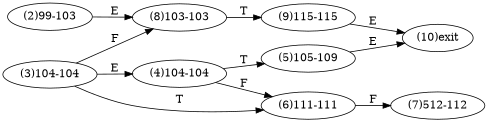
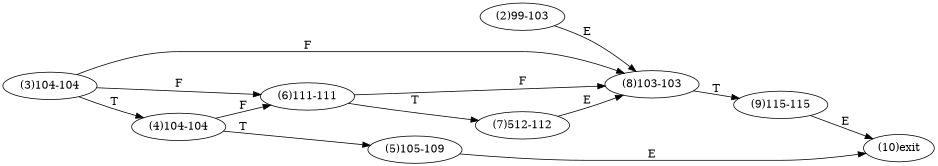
  digraph {
    rankdir=LR
    n1 [label="(2)99-103"]
    n2 [label="(8)103-103"]
    n3 [label="(9)115-115"]
    n4 [label="(3)104-104"]
    n5 [label="(4)104-104"]
    n6 [label="(6)111-111"]
    n7 [label="(5)105-109"]
    n8 [label="(7)512-112"]
    n9 [label="(10)exit"]
    n1 -> n2 [label=E]
    n2 -> n3 [label=T]
    n3 -> n9 [label=E]
    n4 -> n2 [label=F]
-   n4 -> n5 [label=E]
-   n4 -> n6 [label=T]
+   n4 -> n5 [label=T]
+   n4 -> n6 [label=F]
    n5 -> n6 [label=F]
    n5 -> n7 [label=T]
-   n6 -> n8 [label=F]
+   n6 -> n2 [label=F]
+   n6 -> n8 [label=T]
    n7 -> n9 [label=E]
+   n8 -> n2 [label=E]
  }
